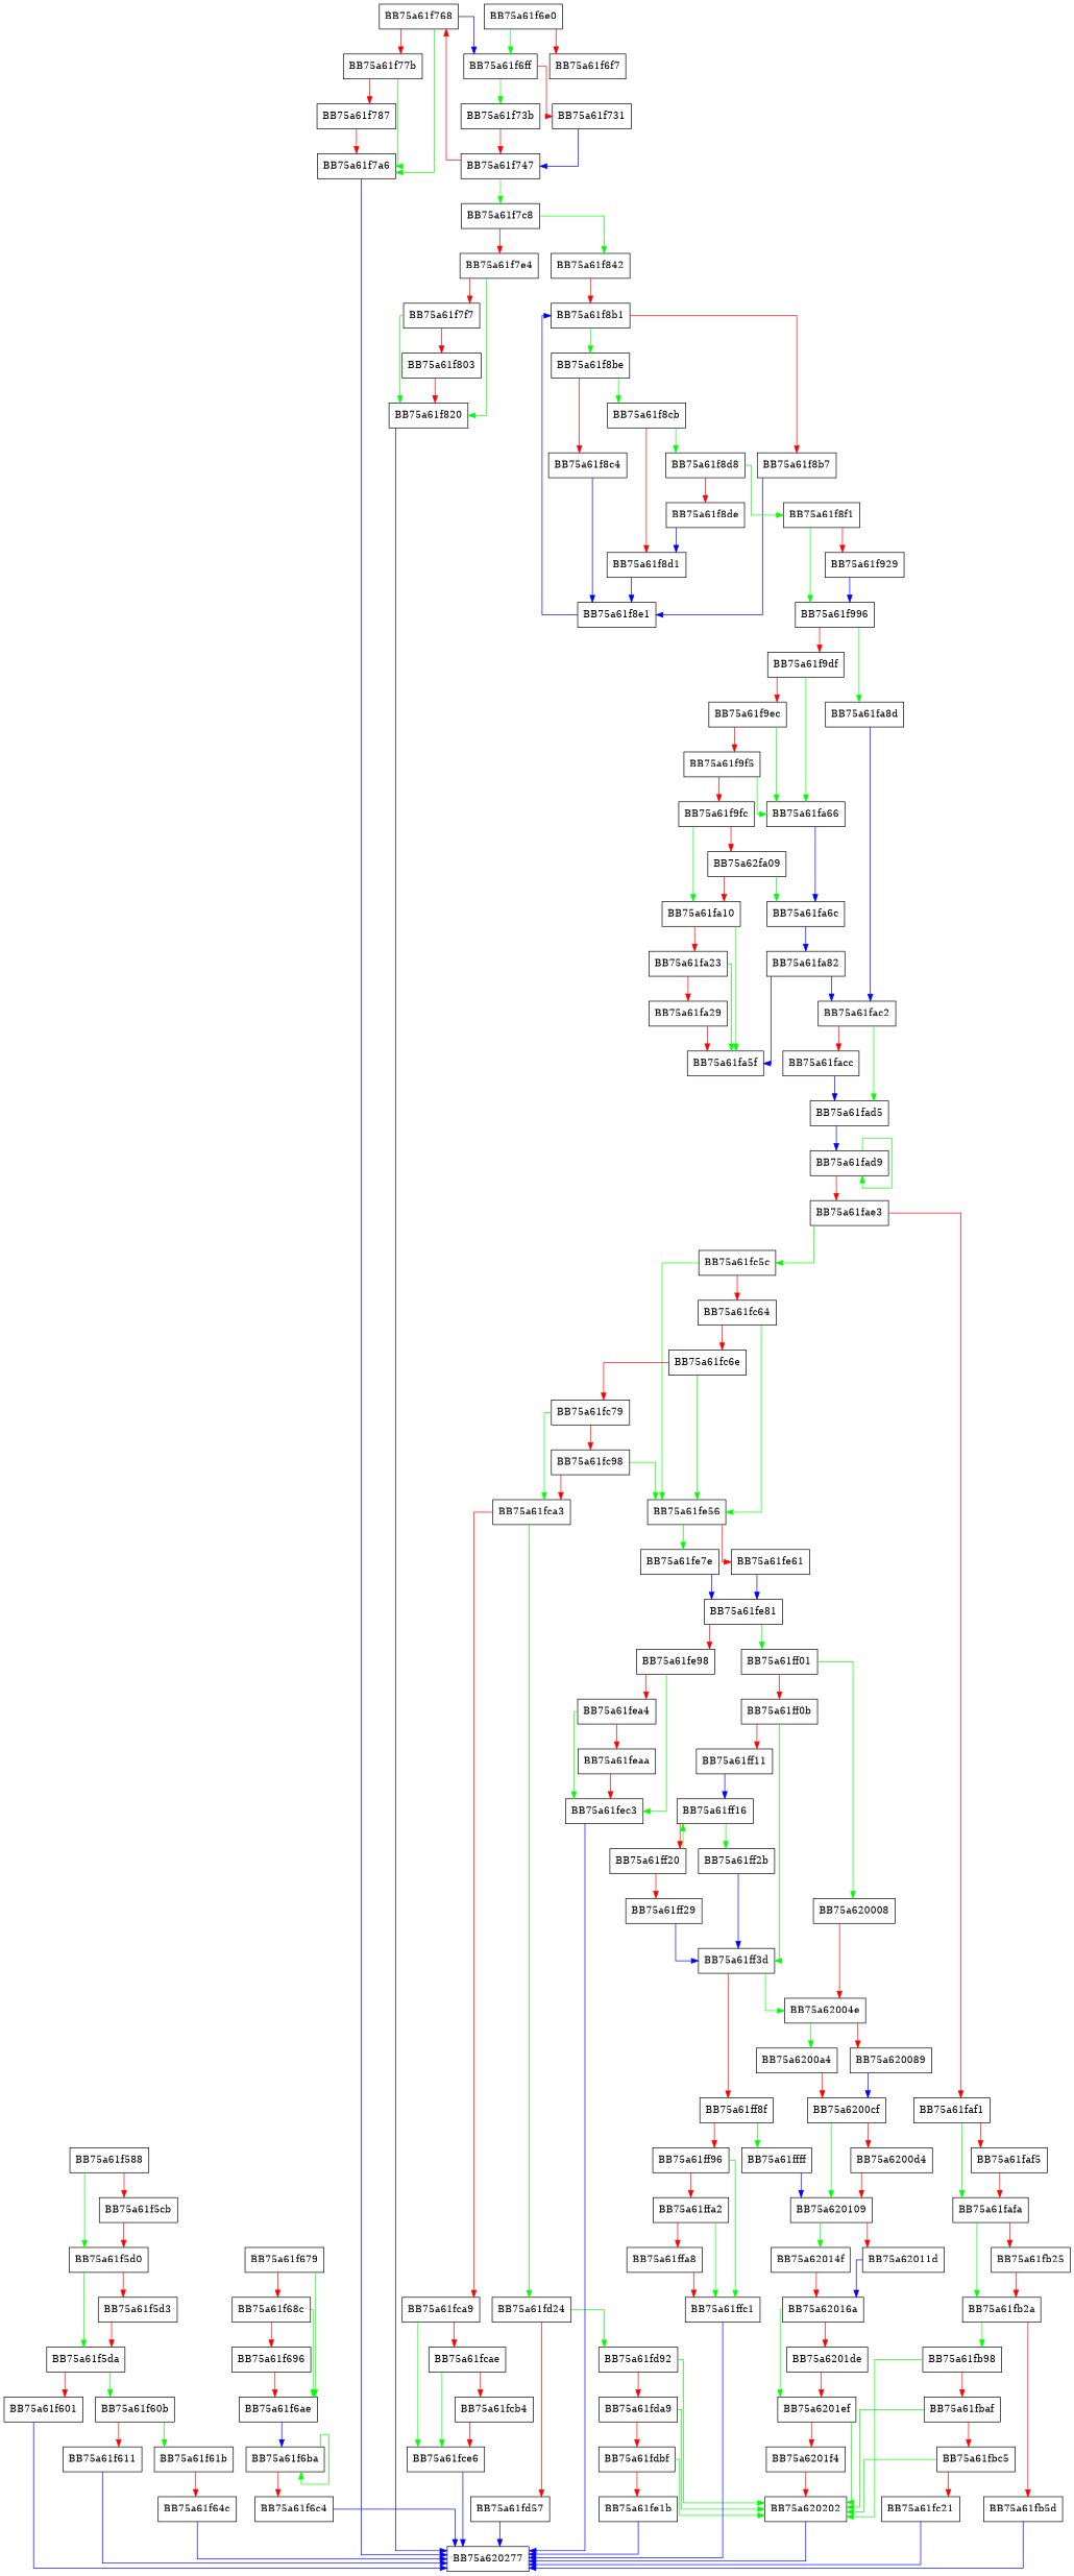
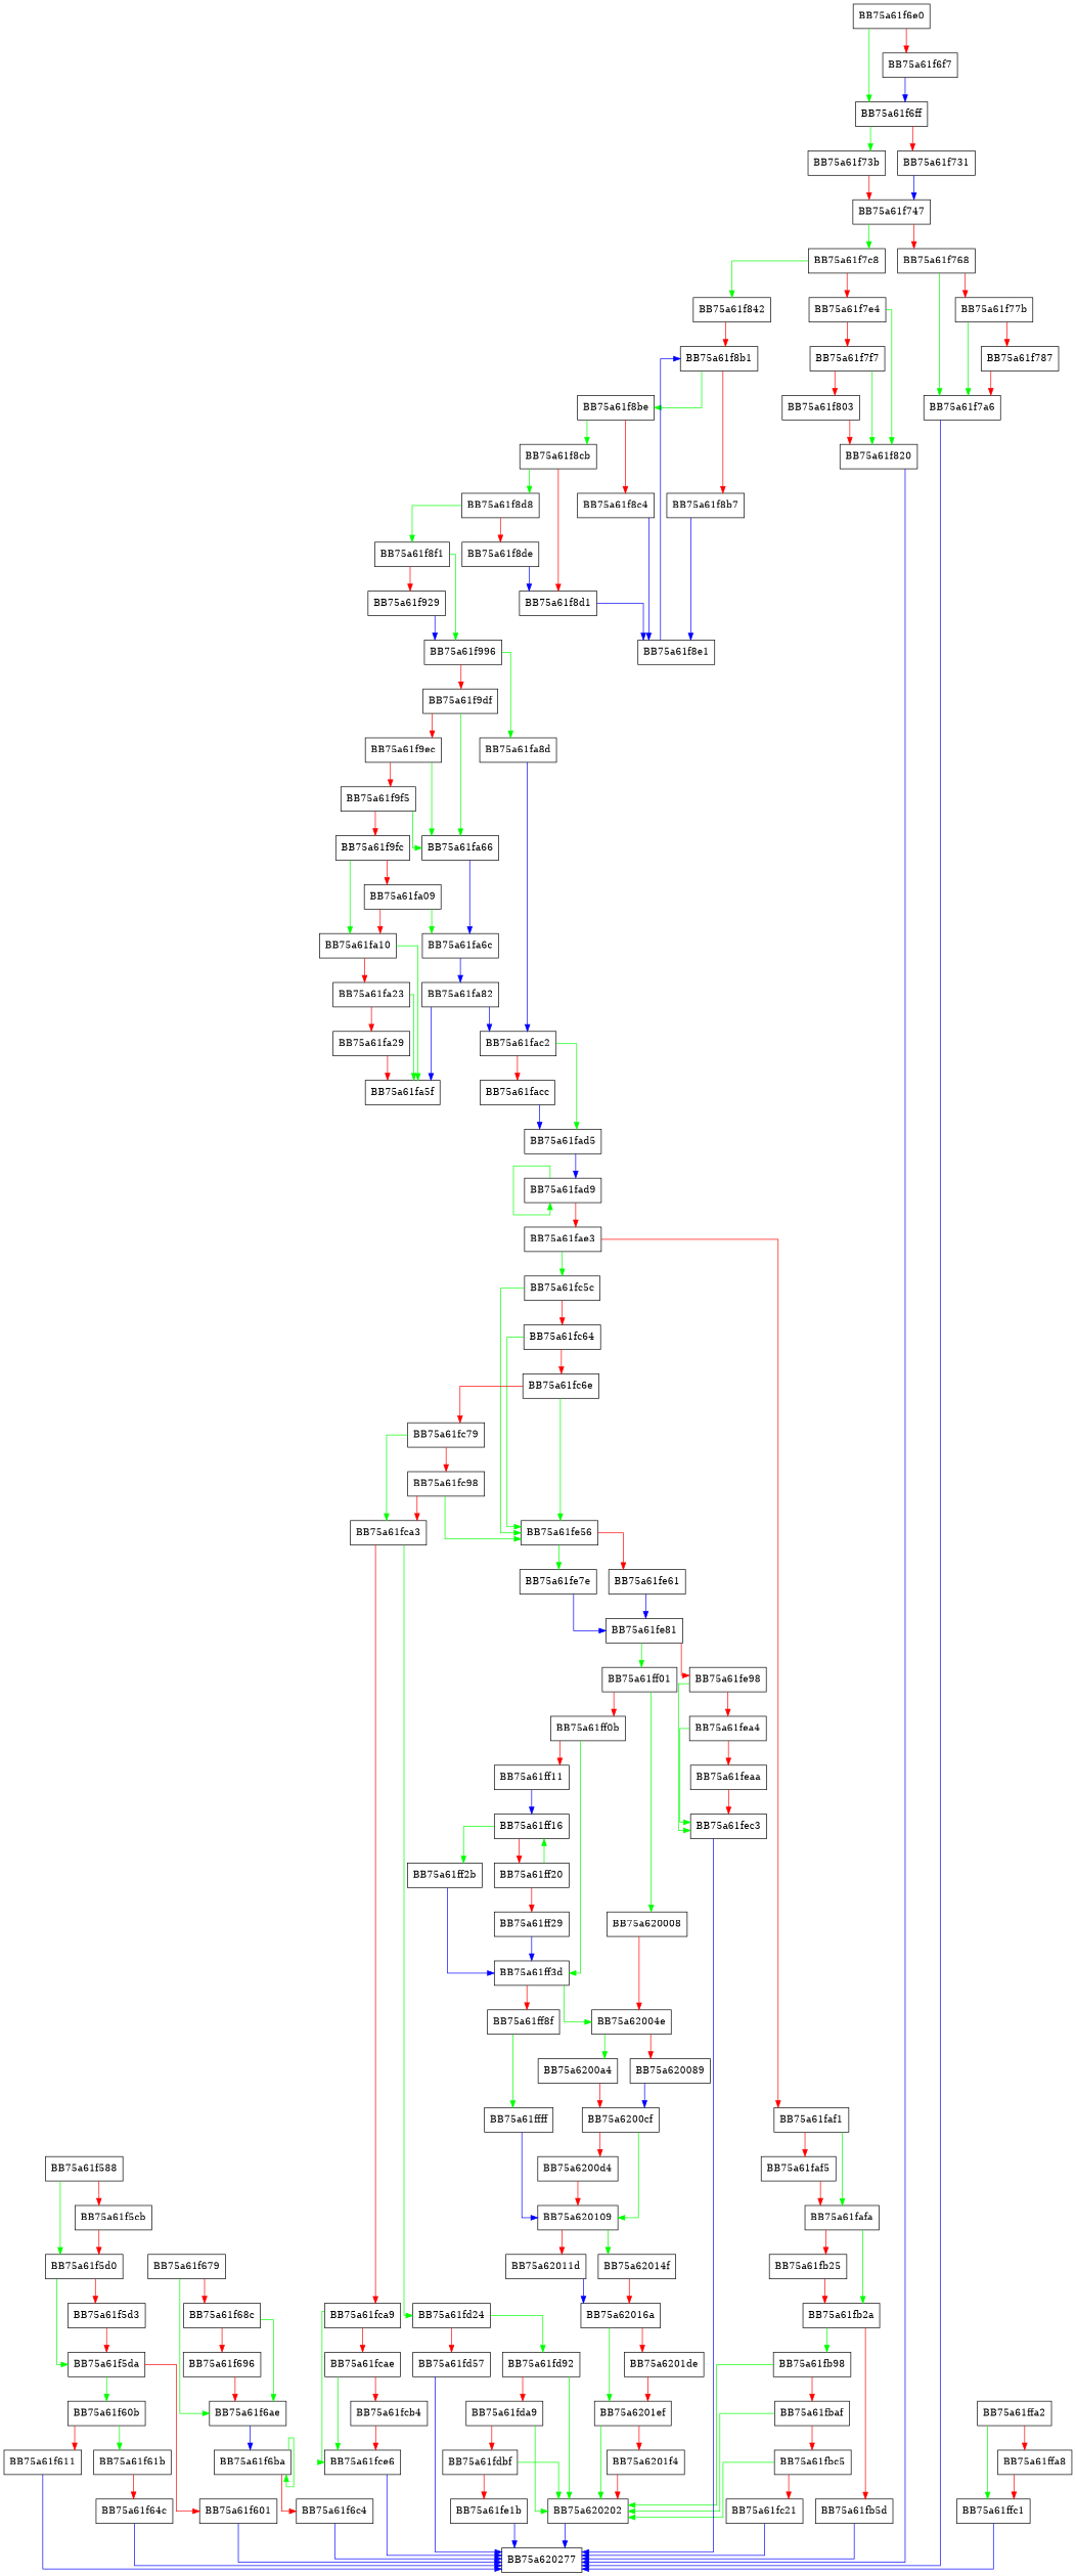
  digraph {
    splines=ortho
    node [shape=box]
    edge [color=red]
    BB75a61f588
    BB75a61f5d0
    BB75a61f5cb
    BB75a61f5da
    n5 [label=BB75a61f5d3]
    BB75a61f60b
    BB75a61f601
    BB75a61f61b
    BB75a61f611
    BB75a620277
    BB75a61f64c
    BB75a61f6e0
    BB75a61f6ff
    BB75a61f6f7
    BB75a61f679
    BB75a61f6ae
    BB75a61f68c
    BB75a61f73b
    BB75a61f731
    BB75a61f6ba
    BB75a61f696
    BB75a61f6c4
    BB75a61f747
    BB75a61f7c8
    BB75a61f768
    BB75a61f842
    BB75a61f7e4
    BB75a61f7a6
    BB75a61f77b
    BB75a61f8b1
    BB75a61f820
    BB75a61f7f7
    BB75a61f787
    BB75a61f8be
    BB75a61f8b7
    BB75a61f803
    BB75a61f8cb
    BB75a61f8c4
    BB75a61f8e1
    BB75a61f8d8
    BB75a61f8d1
    BB75a61f8f1
    BB75a61f8de
    BB75a61f996
    BB75a61f929
    BB75a61fa8d
    BB75a61f9df
    BB75a61fac2
    BB75a61fa66
    BB75a61f9ec
    BB75a61fad5
    BB75a61facc
    BB75a61fa6c
    BB75a61f9f5
    BB75a61fa82
    BB75a61f9fc
    BB75a61fa10
-   BB75a61fa09 [label=BB75a62fa09]
+   BB75a61fa09
    BB75a61fa5f
    BB75a61fa23
    BB75a61fa29
    BB75a61fad9
    BB75a61fae3
    BB75a61fc5c
    BB75a61faf1
    BB75a61fe56
    BB75a61fc64
    BB75a61fafa
    BB75a61faf5
    BB75a61fe7e
    BB75a61fe61
    BB75a61fc6e
    BB75a61fb2a
    BB75a61fb25
    BB75a61fb98
    BB75a61fb5d
    BB75a620202
    BB75a61fbaf
    BB75a61fbc5
    BB75a61fc21
    BB75a61fe81
    BB75a61fc79
    BB75a61fca3
    BB75a61fc98
    BB75a61fd24
    BB75a61fca9
    BB75a61fd92
    BB75a61fd57
    BB75a61fce6
    BB75a61fcae
    BB75a61fda9
    BB75a61fcb4
    BB75a61fdbf
    BB75a61fe1b
    BB75a61ff01
    BB75a61fe98
    BB75a620008
    BB75a61ff0b
    BB75a61fec3
    BB75a61fea4
    BB75a62004e
    BB75a61ff3d
    BB75a61ff11
    BB75a61feaa
    BB75a6200a4
    BB75a620089
    BB75a61ff8f
    BB75a61ff16
    BB75a61ffff
-   BB75a61ff96
    BB75a61ff2b
    BB75a61ff20
    BB75a61ff29
    BB75a6200cf
    BB75a620109
    BB75a61ffc1
    BB75a61ffa2
    BB75a62014f
    BB75a62011d
    BB75a61ffa8
    BB75a62016a
    BB75a6200d4
    BB75a6201ef
    BB75a6201de
    BB75a6201f4
    BB75a61f588 -> BB75a61f5d0 [color=green]
    BB75a61f588 -> BB75a61f5cb
    BB75a61f5d0 -> BB75a61f5da [color=green]
    BB75a61f5d0 -> n5
    BB75a61f5cb -> BB75a61f5d0
    BB75a61f5da -> BB75a61f60b [color=green]
    BB75a61f5da -> BB75a61f601
    n5 -> BB75a61f5da
    BB75a61f60b -> BB75a61f61b [color=green]
    BB75a61f60b -> BB75a61f611
    BB75a61f601 -> BB75a620277 [color=blue]
    BB75a61f61b -> BB75a61f64c
    BB75a61f611 -> BB75a620277 [color=blue]
    BB75a61f64c -> BB75a620277 [color=blue]
    BB75a61f6e0 -> BB75a61f6ff [color=green]
    BB75a61f6e0 -> BB75a61f6f7
    BB75a61f6ff -> BB75a61f73b [color=green]
    BB75a61f6ff -> BB75a61f731
-   BB75a61f768 -> BB75a61f6ff [color=blue]
+   BB75a61f6f7 -> BB75a61f6ff [color=blue]
    BB75a61f679 -> BB75a61f6ae [color=green]
    BB75a61f679 -> BB75a61f68c
    BB75a61f6ae -> BB75a61f6ba [color=blue]
    BB75a61f68c -> BB75a61f6ae [color=green]
    BB75a61f68c -> BB75a61f696
    BB75a61f73b -> BB75a61f747
    BB75a61f731 -> BB75a61f747 [color=blue]
    BB75a61f6ba -> BB75a61f6ba [color=green]
    BB75a61f6ba -> BB75a61f6c4
    BB75a61f696 -> BB75a61f6ae
    BB75a61f6c4 -> BB75a620277 [color=blue]
    BB75a61f747 -> BB75a61f7c8 [color=green]
    BB75a61f747 -> BB75a61f768
    BB75a61f7c8 -> BB75a61f842 [color=green]
    BB75a61f7c8 -> BB75a61f7e4
    BB75a61f768 -> BB75a61f7a6 [color=green]
    BB75a61f768 -> BB75a61f77b
    BB75a61f842 -> BB75a61f8b1
    BB75a61f7e4 -> BB75a61f820 [color=green]
    BB75a61f7e4 -> BB75a61f7f7
    BB75a61f7a6 -> BB75a620277 [color=blue]
    BB75a61f77b -> BB75a61f7a6 [color=green]
    BB75a61f77b -> BB75a61f787
    BB75a61f8b1 -> BB75a61f8be [color=green]
    BB75a61f8b1 -> BB75a61f8b7
    BB75a61f820 -> BB75a620277 [color=blue]
    BB75a61f7f7 -> BB75a61f820 [color=green]
    BB75a61f7f7 -> BB75a61f803
    BB75a61f787 -> BB75a61f7a6
    BB75a61f8be -> BB75a61f8cb [color=green]
    BB75a61f8be -> BB75a61f8c4
    BB75a61f8b7 -> BB75a61f8e1 [color=blue]
    BB75a61f803 -> BB75a61f820
    BB75a61f8cb -> BB75a61f8d8 [color=green]
    BB75a61f8cb -> BB75a61f8d1
    BB75a61f8c4 -> BB75a61f8e1 [color=blue]
    BB75a61f8e1 -> BB75a61f8b1 [color=blue]
    BB75a61f8d8 -> BB75a61f8f1 [color=green]
    BB75a61f8d8 -> BB75a61f8de
    BB75a61f8d1 -> BB75a61f8e1 [color=blue]
    BB75a61f8f1 -> BB75a61f996 [color=green]
    BB75a61f8f1 -> BB75a61f929
    BB75a61f8de -> BB75a61f8d1 [color=blue]
    BB75a61f996 -> BB75a61fa8d [color=green]
    BB75a61f996 -> BB75a61f9df
    BB75a61f929 -> BB75a61f996 [color=blue]
    BB75a61fa8d -> BB75a61fac2 [color=blue]
    BB75a61f9df -> BB75a61fa66 [color=green]
    BB75a61f9df -> BB75a61f9ec
    BB75a61fac2 -> BB75a61fad5 [color=green]
    BB75a61fac2 -> BB75a61facc
    BB75a61fa66 -> BB75a61fa6c [color=blue]
    BB75a61f9ec -> BB75a61fa66 [color=green]
    BB75a61f9ec -> BB75a61f9f5
    BB75a61fad5 -> BB75a61fad9 [color=blue]
    BB75a61facc -> BB75a61fad5 [color=blue]
    BB75a61fa6c -> BB75a61fa82 [color=blue]
    BB75a61f9f5 -> BB75a61fa66 [color=green]
    BB75a61f9f5 -> BB75a61f9fc
    BB75a61fa82 -> BB75a61fac2 [color=blue]
    BB75a61fa82 -> BB75a61fa5f [color=blue]
    BB75a61f9fc -> BB75a61fa10 [color=green]
    BB75a61f9fc -> BB75a61fa09
    BB75a61fa10 -> BB75a61fa5f [color=green]
    BB75a61fa10 -> BB75a61fa23
    BB75a61fa09 -> BB75a61fa6c [color=green]
    BB75a61fa09 -> BB75a61fa10
    BB75a61fa23 -> BB75a61fa5f [color=green]
    BB75a61fa23 -> BB75a61fa29
    BB75a61fa29 -> BB75a61fa5f
    BB75a61fad9 -> BB75a61fad9 [color=green]
    BB75a61fad9 -> BB75a61fae3
    BB75a61fae3 -> BB75a61fc5c [color=green]
    BB75a61fae3 -> BB75a61faf1
    BB75a61fc5c -> BB75a61fe56 [color=green]
    BB75a61fc5c -> BB75a61fc64
    BB75a61faf1 -> BB75a61fafa [color=green]
    BB75a61faf1 -> BB75a61faf5
    BB75a61fe56 -> BB75a61fe7e [color=green]
    BB75a61fe56 -> BB75a61fe61
    BB75a61fc64 -> BB75a61fe56 [color=green]
    BB75a61fc64 -> BB75a61fc6e
    BB75a61fafa -> BB75a61fb2a [color=green]
    BB75a61fafa -> BB75a61fb25
    BB75a61faf5 -> BB75a61fafa
    BB75a61fe7e -> BB75a61fe81 [color=blue]
    BB75a61fe61 -> BB75a61fe81 [color=blue]
    BB75a61fc6e -> BB75a61fe56 [color=green]
    BB75a61fc6e -> BB75a61fc79
    BB75a61fb2a -> BB75a61fb98 [color=green]
    BB75a61fb2a -> BB75a61fb5d
    BB75a61fb25 -> BB75a61fb2a
    BB75a61fb98 -> BB75a620202 [color=green]
    BB75a61fb98 -> BB75a61fbaf
    BB75a61fb5d -> BB75a620277 [color=blue]
    BB75a620202 -> BB75a620277 [color=blue]
    BB75a61fbaf -> BB75a620202 [color=green]
    BB75a61fbaf -> BB75a61fbc5
    BB75a61fbc5 -> BB75a620202 [color=green]
    BB75a61fbc5 -> BB75a61fc21
    BB75a61fc21 -> BB75a620277 [color=blue]
    BB75a61fe81 -> BB75a61ff01 [color=green]
    BB75a61fe81 -> BB75a61fe98
    BB75a61fc79 -> BB75a61fca3 [color=green]
    BB75a61fc79 -> BB75a61fc98
    BB75a61fca3 -> BB75a61fd24 [color=green]
    BB75a61fca3 -> BB75a61fca9
    BB75a61fc98 -> BB75a61fe56 [color=green]
    BB75a61fc98 -> BB75a61fca3
    BB75a61fd24 -> BB75a61fd92 [color=green]
    BB75a61fd24 -> BB75a61fd57
    BB75a61fca9 -> BB75a61fce6 [color=green]
    BB75a61fca9 -> BB75a61fcae
    BB75a61fd92 -> BB75a620202 [color=green]
    BB75a61fd92 -> BB75a61fda9
    BB75a61fd57 -> BB75a620277 [color=blue]
    BB75a61fce6 -> BB75a620277 [color=blue]
    BB75a61fcae -> BB75a61fce6 [color=green]
    BB75a61fcae -> BB75a61fcb4
    BB75a61fda9 -> BB75a620202 [color=green]
    BB75a61fda9 -> BB75a61fdbf
    BB75a61fcb4 -> BB75a61fce6
    BB75a61fdbf -> BB75a620202 [color=green]
    BB75a61fdbf -> BB75a61fe1b
    BB75a61fe1b -> BB75a620277 [color=blue]
    BB75a61ff01 -> BB75a620008 [color=green]
    BB75a61ff01 -> BB75a61ff0b
    BB75a61fe98 -> BB75a61fec3 [color=green]
    BB75a61fe98 -> BB75a61fea4
    BB75a620008 -> BB75a62004e
    BB75a61ff0b -> BB75a61ff3d [color=green]
    BB75a61ff0b -> BB75a61ff11
    BB75a61fec3 -> BB75a620277 [color=blue]
    BB75a61fea4 -> BB75a61fec3 [color=green]
    BB75a61fea4 -> BB75a61feaa
    BB75a62004e -> BB75a6200a4 [color=green]
    BB75a62004e -> BB75a620089
    BB75a61ff3d -> BB75a62004e [color=green]
    BB75a61ff3d -> BB75a61ff8f
    BB75a61ff11 -> BB75a61ff16 [color=blue]
    BB75a61feaa -> BB75a61fec3
    BB75a6200a4 -> BB75a6200cf
    BB75a620089 -> BB75a6200cf [color=blue]
    BB75a61ff8f -> BB75a61ffff [color=green]
-   BB75a61ff8f -> BB75a61ff96
    BB75a61ff16 -> BB75a61ff2b [color=green]
    BB75a61ff16 -> BB75a61ff20
    BB75a61ffff -> BB75a620109 [color=blue]
-   BB75a61ff96 -> BB75a61ffc1 [color=green]
-   BB75a61ff96 -> BB75a61ffa2
    BB75a61ff2b -> BB75a61ff3d [color=blue]
    BB75a61ff20 -> BB75a61ff16 [color=green]
    BB75a61ff20 -> BB75a61ff29
    BB75a61ff29 -> BB75a61ff3d [color=blue]
    BB75a6200cf -> BB75a620109 [color=green]
    BB75a6200cf -> BB75a6200d4
    BB75a620109 -> BB75a62014f [color=green]
    BB75a620109 -> BB75a62011d
    BB75a61ffc1 -> BB75a620277 [color=blue]
    BB75a61ffa2 -> BB75a61ffc1 [color=green]
    BB75a61ffa2 -> BB75a61ffa8
    BB75a62014f -> BB75a62016a
    BB75a62011d -> BB75a62016a [color=blue]
    BB75a61ffa8 -> BB75a61ffc1
    BB75a62016a -> BB75a6201ef [color=green]
    BB75a62016a -> BB75a6201de
    BB75a6200d4 -> BB75a620109
    BB75a6201ef -> BB75a620202 [color=green]
    BB75a6201ef -> BB75a6201f4
    BB75a6201de -> BB75a6201ef
    BB75a6201f4 -> BB75a620202
  }
